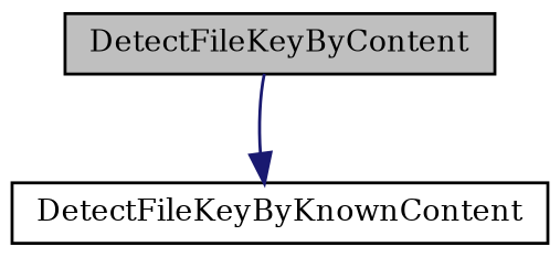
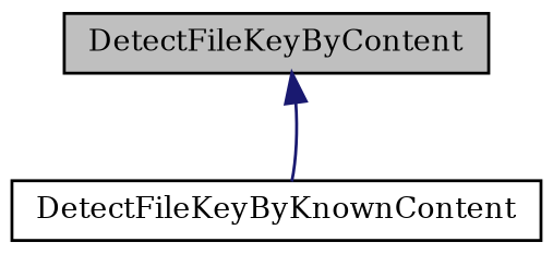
  digraph {
    rankdir=TB
    fontname="DejaVu Serif"
    node [color=black fontname="DejaVu Serif" fontsize=10 shape=record style=filled]
    n1 [fillcolor=grey75 fontcolor=black height=0.2 label=DetectFileKeyByContent width=0.4]
    n2 [fillcolor=white height=0.2 label=DetectFileKeyByKnownContent width=0.4]
-   n1 -> n2 [color=midnightblue fontname="DejaVu Serif" fontsize=10 labelfontname=Helvetica labelfontsize=10 style=solid]
+   n2 -> n1 [color=midnightblue fontname="DejaVu Serif" fontsize=10 labelfontname=Helvetica labelfontsize=10 style=solid]
  }
